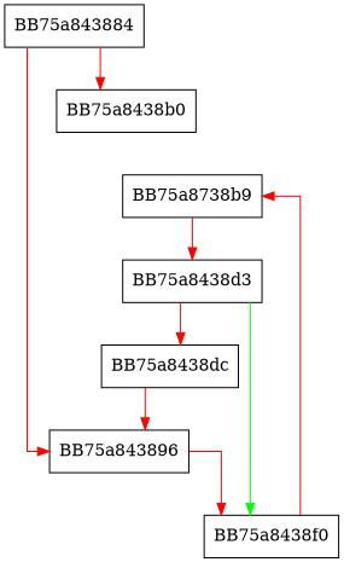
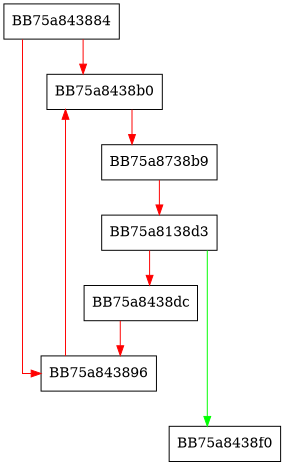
  digraph {
    splines=ortho
    node [shape=box]
    edge [color=red]
    BB75a843884
    BB75a8438b0
    BB75a843896
    n4 [label=BB75a8738b9]
-   BB75a8438d3
+   BB75a8438d3 [label=BB75a8138d3]
    BB75a8438f0
    BB75a8438dc
    BB75a843884 -> BB75a8438b0
    BB75a843884 -> BB75a843896
-   BB75a8438f0 -> n4
-   BB75a843896 -> BB75a8438f0
+   BB75a8438b0 -> n4
+   BB75a843896 -> BB75a8438b0
    n4 -> BB75a8438d3
    BB75a8438d3 -> BB75a8438f0 [color=green]
    BB75a8438d3 -> BB75a8438dc
    BB75a8438dc -> BB75a843896
  }
